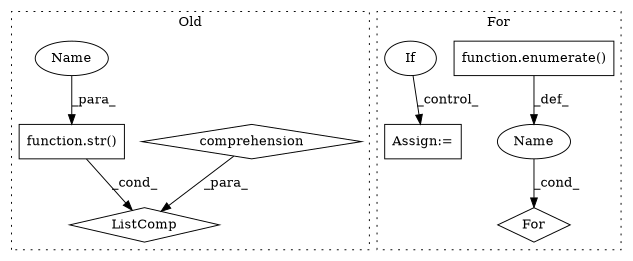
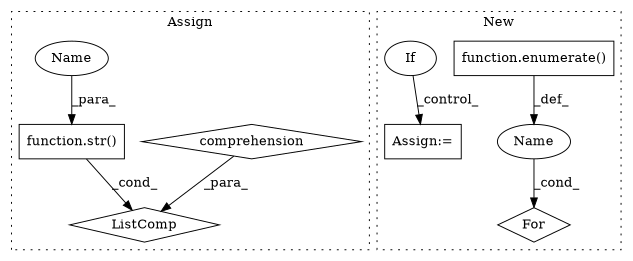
  digraph {
    node [a=75 l=3 shape=box]
    n1 [l="4,1" label="function.str()" s="11114,11122"]
    n2 [a=106 l=28 label=ListComp s=11113 shape=diamond]
    n3 [a=45 label=comprehension s=11124 shape=diamond]
    n4 [a=87 l=4 label=Name s=11118 shape=ellipse]
    n5 [l="10,1" label="function.enumerate()" s="12110,12124"]
    n6 [a=68 label="Assign:=" s=12246]
    n7 [a=96 label=If s=12139 shape=ellipse]
    n8 [a=87 l=4 label=Name s=12102 shape=ellipse]
    n9 [a=107 l="4,14" label=For s="12093,12125" shape=diamond]
    subgraph cluster_1 {
-     label=Old
+     label=Assign
      style=dotted
      n1
      n2
      n3
      n4
    }
    subgraph cluster_2 {
-     label=For
+     label=New
      style=dotted
      n5
      n6
      n7
      n8
      n9
    }
    n1 -> n2 [label=_cond_]
    n3 -> n2 [label=_para_]
    n4 -> n1 [label=_para_]
    n5 -> n8 [label=_def_]
    n7 -> n6 [label=_control_]
    n8 -> n9 [label=_cond_]
  }
